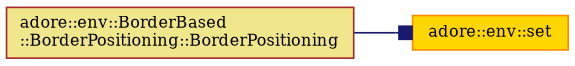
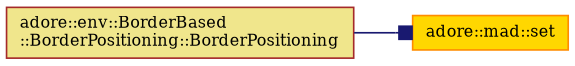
  digraph {
    rankdir=LR
    fontname="DejaVu Serif"
    node [fontname="DejaVu Serif" fontsize=10 shape=record style=filled]
    n1 [color=brown fillcolor=khaki fontcolor=black height=0.2 label="adore::env::BorderBased\l::BorderPositioning::BorderPositioning" width=0.4]
-   n2 [color=darkorange fillcolor=gold height=0.2 label="adore::env::set" width=0.4]
+   n2 [color=darkorange fillcolor=gold height=0.2 label="adore::mad::set" width=0.4]
    n1 -> n2 [color=midnightblue fontname="DejaVu Serif" fontsize=10 labelfontname=Helvetica labelfontsize=10 style=solid arrowhead=box]
  }
